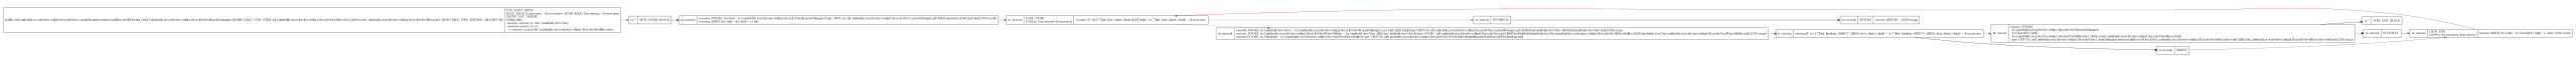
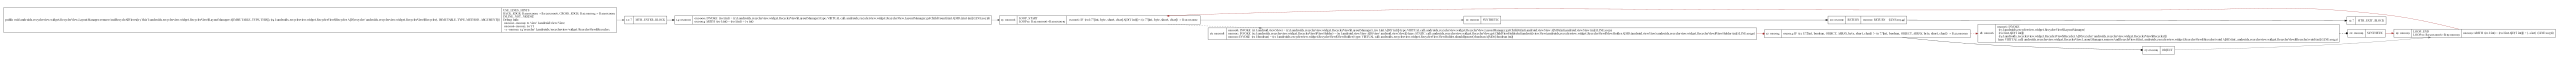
  digraph {
    fontname="Playfair Display"
    rankdir=LR
    node [fontname="Playfair Display" shape=record]
    edge [arrowhead=normal color=black fontname="Playfair Display"]
    n1 [label="{12\:\ ?|MTH_ENTER_BLOCK\l}"]
    n2 [label="{14\:\ 0x0000|0x0000: INVOKE  (r0 I:int) = (r3 I:androidx.recyclerview.widget.RecyclerView$LayoutManager) type: VIRTUAL call: androidx.recyclerview.widget.RecyclerView.LayoutManager.getChildCount():int A[MD:():int (m)] (LINE:10338)\l0x0004: ARITH  (r0 I:int) = (r0 I:int) + (\-1 int) \l}"]
    n3 [label="{15\:\ 0x0006|LOOP_START\lLOOP:0: B:15:0x0006\-\>B:19:0x0019\l|0x0006: IF  (r0 I:??[int, byte, short, char] A[D('i' int)]) \< (0 ??[int, byte, short, char])  \-\> B:21:0x001c \l}"]
    n4 [label="{16\:\ 0x0008|0x0008: INVOKE  (r1 I:android.view.View) = (r3 I:androidx.recyclerview.widget.RecyclerView$LayoutManager), (r0 I:int A[D('i' int)]) type: VIRTUAL call: androidx.recyclerview.widget.RecyclerView.LayoutManager.getChildAt(int):android.view.View A[MD:(int):android.view.View (m)] (LINE:10339)\l0x000c: INVOKE  (r2 I:androidx.recyclerview.widget.RecyclerView$ViewHolder) = (r1 I:android.view.View A[D('view' android.view.View)]) type: STATIC call: androidx.recyclerview.widget.RecyclerView.getChildViewHolderInt(android.view.View):androidx.recyclerview.widget.RecyclerView$ViewHolder A[MD:(android.view.View):androidx.recyclerview.widget.RecyclerView$ViewHolder (m)] (LINE:10340)\l0x0010: INVOKE  (r2 I:boolean) = (r2 I:androidx.recyclerview.widget.RecyclerView$ViewHolder) type: VIRTUAL call: androidx.recyclerview.widget.RecyclerView.ViewHolder.shouldIgnore():boolean A[MD:():boolean (m)]\l}"]
    n5 [label="{21\:\ 0x001c|SYNTHETIC\l}"]
    n6 [label="{17\:\ 0x0014|0x0014: IF  (r2 I:??[int, boolean, OBJECT, ARRAY, byte, short, char]) != (0 ??[int, boolean, OBJECT, ARRAY, byte, short, char])  \-\> B:23:0x0019 \l}"]
    n7 [label="{20\:\ 0x001c|RETURN\l|0x001c: RETURN    (LINE:10344)\l}"]
    n8 [label="{18\:\ 0x0016|0x0016: INVOKE  \l  (r3 I:androidx.recyclerview.widget.RecyclerView$LayoutManager)\l  (r0 I:int A[D('i' int)])\l  (r4 I:androidx.recyclerview.widget.RecyclerView$Recycler A[D('recycler' androidx.recyclerview.widget.RecyclerView$Recycler)])\l type: VIRTUAL call: androidx.recyclerview.widget.RecyclerView.LayoutManager.removeAndRecycleViewAt(int, androidx.recyclerview.widget.RecyclerView$Recycler):void A[MD:(int, androidx.recyclerview.widget.RecyclerView$Recycler):void (m)] (LINE:10341)\l}"]
    n9 [label="{23\:\ 0x0019|OBJECT\l}"]
    n10 [label="{22\:\ 0x0019|SYNTHETIC\l}"]
    n11 [label="{19\:\ 0x0019|LOOP_END\lLOOP:0: B:15:0x0006\-\>B:19:0x0019\l|0x0019: ARITH  (r0 I:int) = (r0 I:int A[D('i' int)]) + (\-1 int)  (LINE:10338)\l}"]
    n12 [label="{13\:\ ?|MTH_EXIT_BLOCK\l}"]
    n13 [label="{public void androidx.recyclerview.widget.RecyclerView.LayoutManager.removeAndRecycleAllViews((r3 'this' I:androidx.recyclerview.widget.RecyclerView$LayoutManager A[IMMUTABLE_TYPE, THIS]), (r4 I:androidx.recyclerview.widget.RecyclerView$Recycler A[D('recycler' androidx.recyclerview.widget.RecyclerView$Recycler), IMMUTABLE_TYPE, METHOD_ARGUMENT]))  | USE_LINES_HINTS\lBACK_EDGE: B:19:0x0019 \-\> B:15:0x0006, CROSS_EDGE: B:17:0x0014 \-\> B:19:0x0019\lINLINE_NOT_NEEDED\lDebug Info:\l  0x000c\-0x0019: r1 'view' Landroid\/view\/View;\l  0x0006\-0x001c: r0 'i' I\l  \-1 \-0x001c: r4 'recycler' Landroidx\/recyclerview\/widget\/RecyclerView$Recycler;\l}"]
    n1 -> n2
    n2 -> n3 [arrowhead=dot color=gray40]
    n3 -> n4 [color=gray40 style=dashed]
    n3 -> n5 [color=gray40]
    n4 -> n6 [arrowhead=dot color=brown]
    n5 -> n7
    n6 -> n8 [color=brown style=dashed]
    n6 -> n9 [arrowhead=dot]
-   n8 -> n12
+   n7 -> n12
    n8 -> n10 [arrowhead=dot style=dashed]
    n9 -> n11 [color=gray40]
    n10 -> n11 [color=brown]
    n11 -> n3 [color=brown]
    n13 -> n1 [color=gray40]
  }
